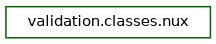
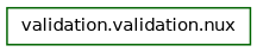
  digraph {
    rankdir=LR
-   n1 [color=darkgreen fillcolor=white fontname=Helvetica fontsize=10 height=0.2 label="validation.classes.nux" shape=record style=filled width=0.4]
+   n1 [color=darkgreen fillcolor=white fontname=Helvetica fontsize=10 height=0.2 label="validation.validation.nux" shape=record style=filled width=0.4]
  }
